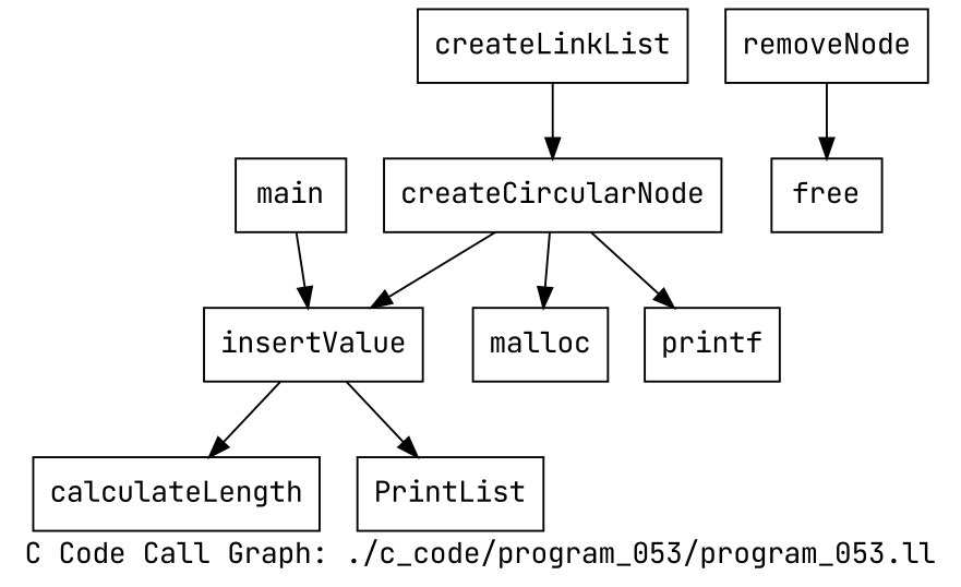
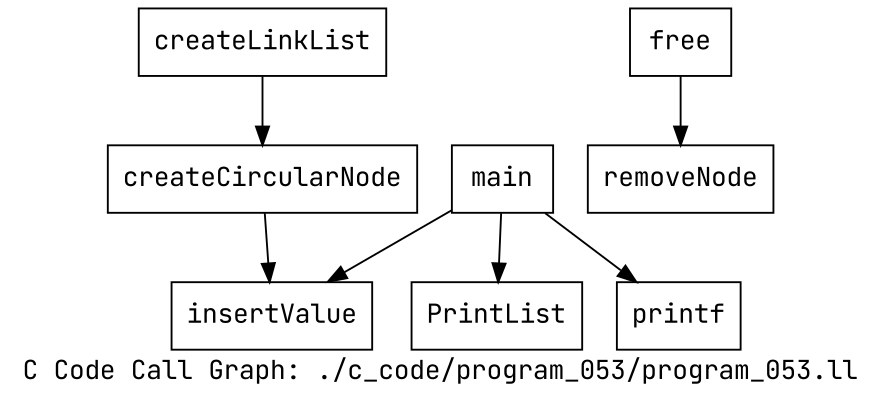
  digraph {
    fontname="JetBrains Mono"
    label="C Code Call Graph: ./c_code/program_053/program_053.ll"
    node [fontname="JetBrains Mono" shape=record]
    edge [fontname="JetBrains Mono"]
    n1 [label="{createCircularNode}"]
-   n2 [label="{malloc}"]
    n3 [label="{insertValue}"]
    n4 [label="{createLinkList}"]
-   n5 [label="{calculateLength}"]
    n6 [label="{PrintList}"]
    n7 [label="{printf}"]
    n8 [label="{removeNode}"]
    n9 [label="{free}"]
    n10 [label="{main}"]
-   n1 -> n2
    n1 -> n3
-   n3 -> n5
    n4 -> n1
-   n8 -> n9
+   n9 -> n8
    n10 -> n3
-   n3 -> n6
-   n1 -> n7
+   n10 -> n6
+   n10 -> n7
  }
